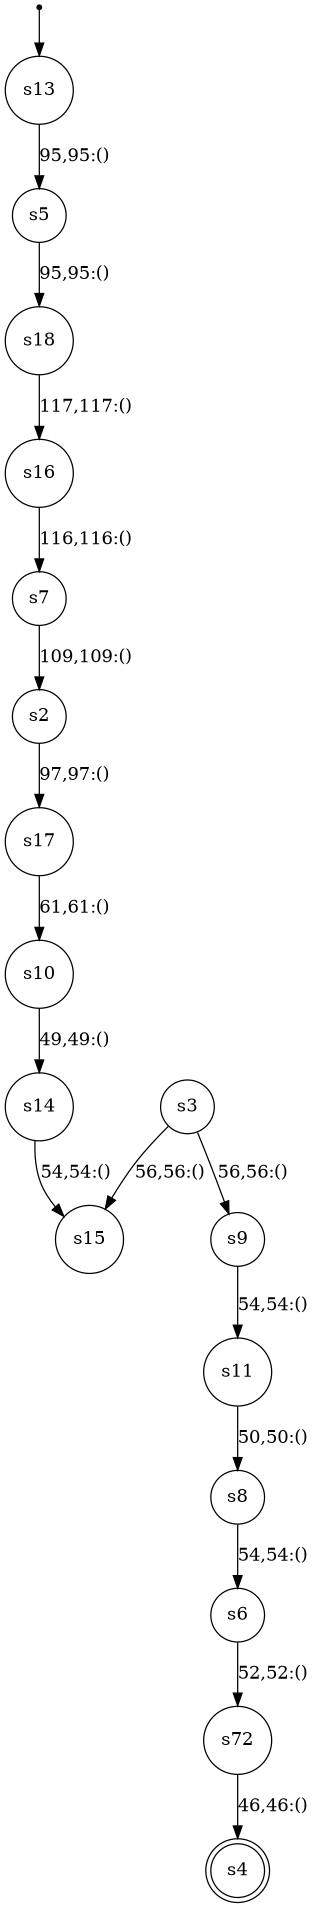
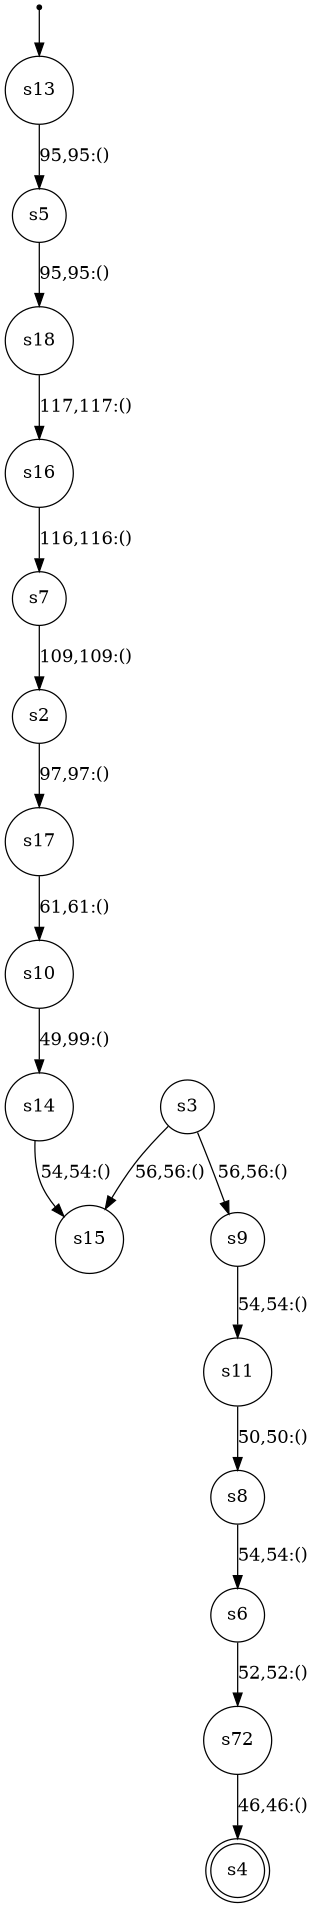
  digraph {
    rankdir=TB
    node [shape=circle]
    init [shape=point]
    s13
    s5
    s4 [shape=doublecircle]
    s18
    s16
    s7
    s2
    s17
    s10
    s14
    s15
    s3
    s9
    s11
    n16 [label=s72]
    s8
    s6
    init -> s13
    s13 -> s5 [label="95,95:()"]
    s5 -> s18 [label="95,95:()"]
    s18 -> s16 [label="117,117:()"]
    s16 -> s7 [label="116,116:()"]
    s7 -> s2 [label="109,109:()"]
    s2 -> s17 [label="97,97:()"]
    s17 -> s10 [label="61,61:()"]
-   s10 -> s14 [label="49,49:()"]
+   s10 -> s14 [label="49,99:()"]
    s14 -> s15 [label="54,54:()"]
    s3 -> s15 [label="56,56:()"]
    s3 -> s9 [label="56,56:()"]
    s9 -> s11 [label="54,54:()"]
    s11 -> s8 [label="50,50:()"]
    n16 -> s4 [label="46,46:()"]
    s8 -> s6 [label="54,54:()"]
    s6 -> n16 [label="52,52:()"]
  }
